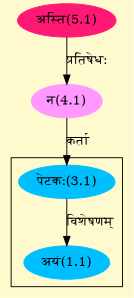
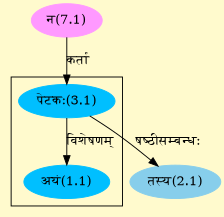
  digraph {
    bgcolor=lemonchiffon1
    compound=true
    rankdir=BT
    node [color="#00BFFF" style=filled]
    edge [dir=back]
    n1 [label="अयं(1.1)"]
    n2 [label="पेटकः(3.1)"]
-   n3 [color="#FF99FF" label="न(4.1)"]
-   n4 [color="#FF1975" label="अस्ति(5.1)"]
+   n3 [color="#FF99FF" label="न(7.1)"]
+   n5 [color="#87CEEB" label="तस्य(2.1)"]
    subgraph cluster_1 {
      n1
      n2
    }
    n1 -> n2 [label="विशेषणम्"]
    n2 -> n3 [label="कर्ता"]
-   n3 -> n4 [label="प्रतिषेधः"]
+   n5 -> n2 [label="षष्ठीसम्बन्धः"]
  }
